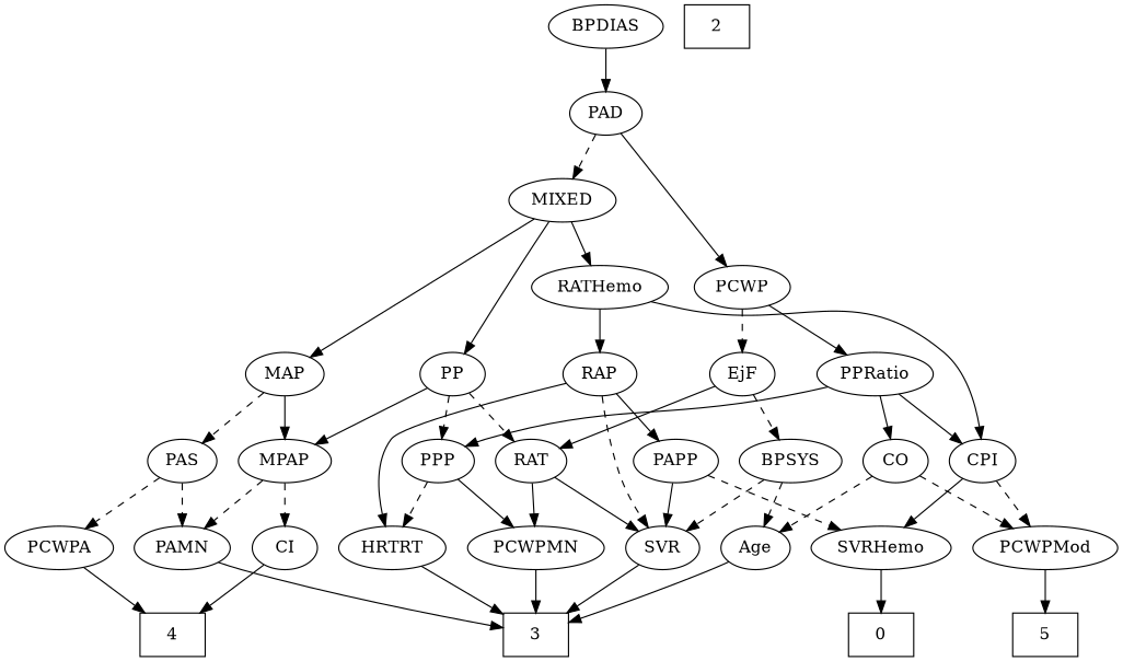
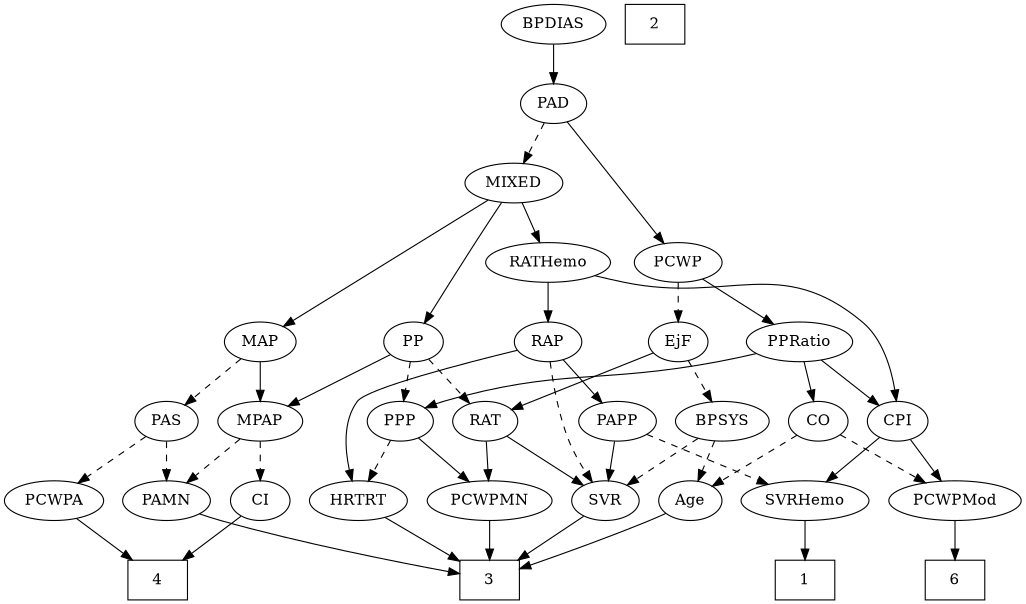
  strict digraph {
    edge [style=solid]
-   1 [height=0.5 shape=box width=0.75 label=0]
+   1 [height=0.5 shape=box width=0.75]
    2 [height=0.5 shape=box width=0.75]
    3 [height=0.5 shape=box width=0.75]
    4 [height=0.5 shape=box width=0.75]
-   5 [height=0.5 shape=box width=0.75]
+   5 [height=0.5 shape=box width=0.75 label=6]
    Age [height=0.5 width=0.75]
    EjF [height=0.5 width=0.75]
    BPSYS [height=0.5 width=1.0471]
    RAT [height=0.5 width=0.75827]
    SVR [height=0.5 width=0.77632]
    PCWPMN [height=0.5 width=1.3902]
    RAP [height=0.5 width=0.77632]
    HRTRT [height=0.5 width=1.1013]
    PAPP [height=0.5 width=0.88464]
    MIXED [height=0.5 width=1.1193]
    RATHemo [height=0.5 width=1.3721]
    MAP [height=0.5 width=0.84854]
    PP [height=0.5 width=0.75]
    CPI [height=0.5 width=0.75]
    MPAP [height=0.5 width=0.97491]
    PAS [height=0.5 width=0.75]
    PPP [height=0.5 width=0.75]
    PCWPMod [height=0.5 width=1.4443]
    SVRHemo [height=0.5 width=1.3902]
    PAMN [height=0.5 width=1.011]
    CI [height=0.5 width=0.75]
    PCWPA [height=0.5 width=1.1555]
    PAD [height=0.5 width=0.79437]
    PCWP [height=0.5 width=0.97491]
    PPRatio [height=0.5 width=1.1013]
    CO [height=0.5 width=0.75]
    BPDIAS [height=0.5 width=1.1735]
    Age -> 3
    EjF -> BPSYS [style=dashed]
    EjF -> RAT
    BPSYS -> Age [style=dashed]
    BPSYS -> SVR [style=dashed]
    RAT -> SVR
    RAT -> PCWPMN
    SVR -> 3
    PCWPMN -> 3
    RAP -> SVR [style=dashed]
    RAP -> HRTRT
    RAP -> PAPP
    HRTRT -> 3
    PAPP -> SVR
    PAPP -> SVRHemo [style=dashed]
    MIXED -> RATHemo
    MIXED -> MAP
    MIXED -> PP
    RATHemo -> RAP
    RATHemo -> CPI
    MAP -> MPAP
    MAP -> PAS [style=dashed]
    PP -> RAT [style=dashed]
    PP -> MPAP
    PP -> PPP [style=dashed]
-   CPI -> PCWPMod [style=dashed]
+   CPI -> PCWPMod
    CPI -> SVRHemo
    MPAP -> PAMN [style=dashed]
    MPAP -> CI [style=dashed]
    PAS -> PAMN [style=dashed]
    PAS -> PCWPA [style=dashed]
    PPP -> PCWPMN
    PPP -> HRTRT [style=dashed]
    PCWPMod -> 5
    SVRHemo -> 1
    PAMN -> 3
    CI -> 4
    PCWPA -> 4
    PAD -> MIXED [style=dashed]
    PAD -> PCWP
    PCWP -> EjF [style=dashed]
    PCWP -> PPRatio
    PPRatio -> CPI
    PPRatio -> PPP
    PPRatio -> CO
    CO -> Age [style=dashed]
    CO -> PCWPMod [style=dashed]
    BPDIAS -> PAD
  }
